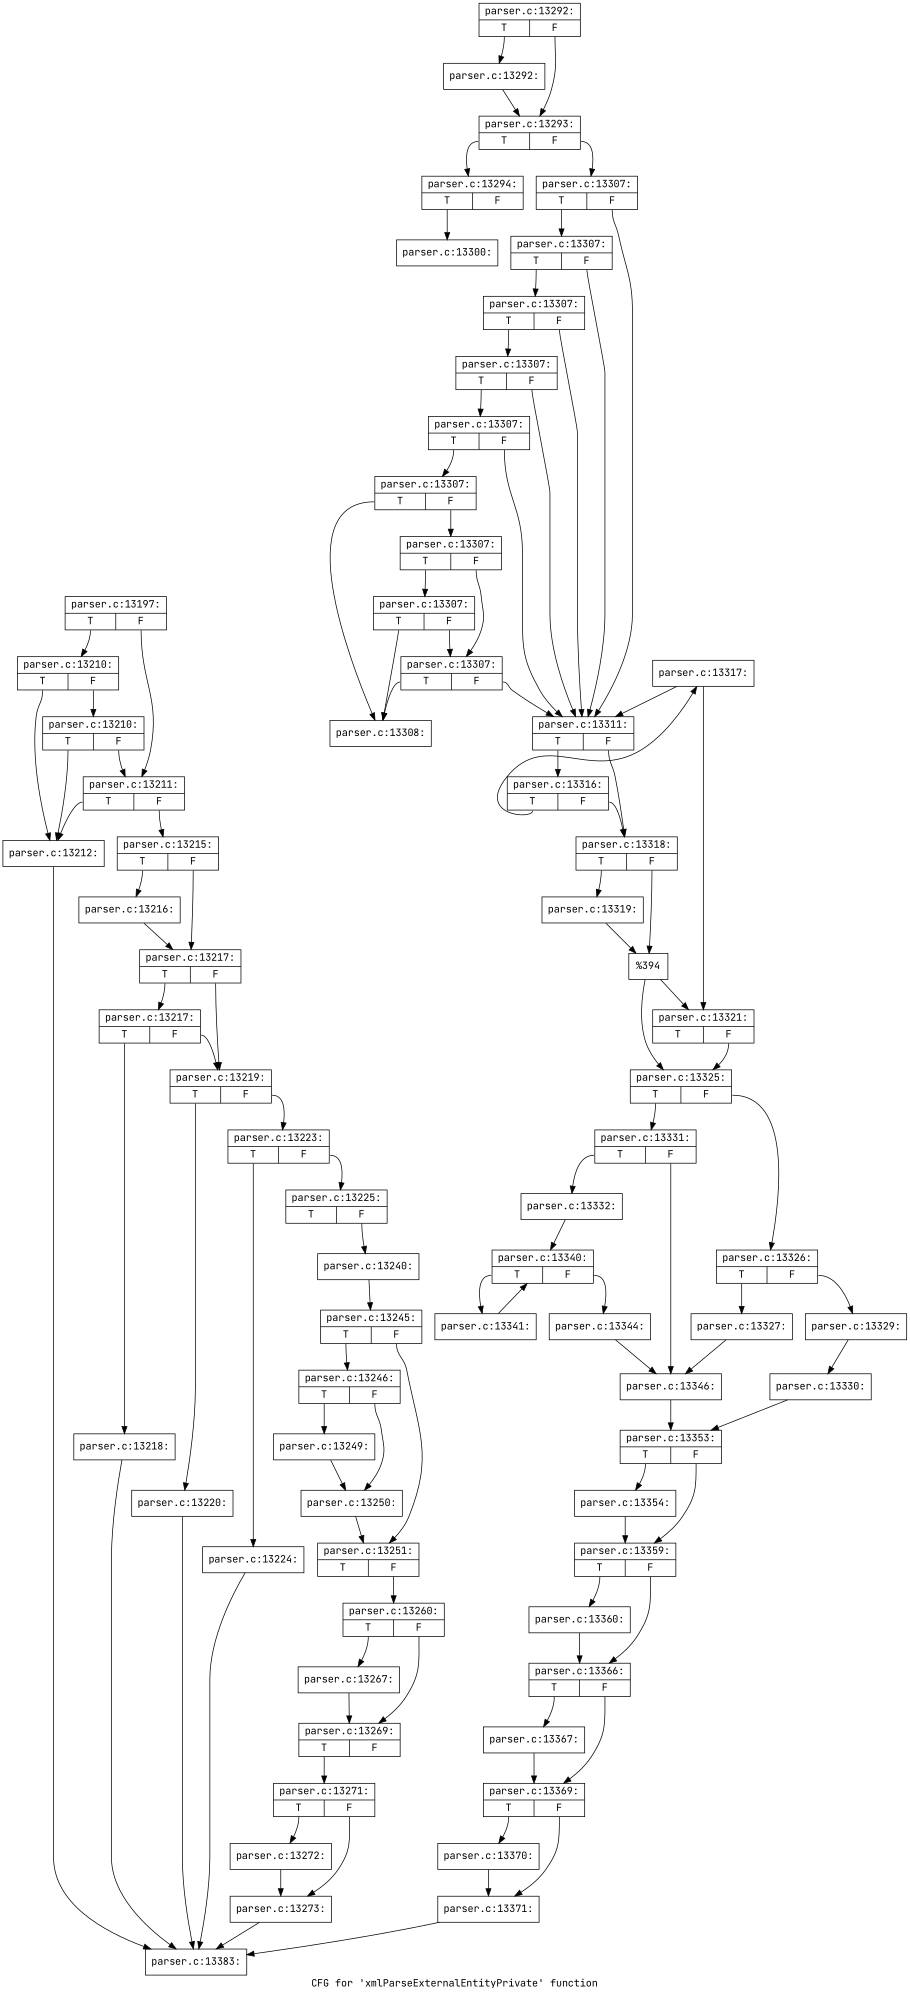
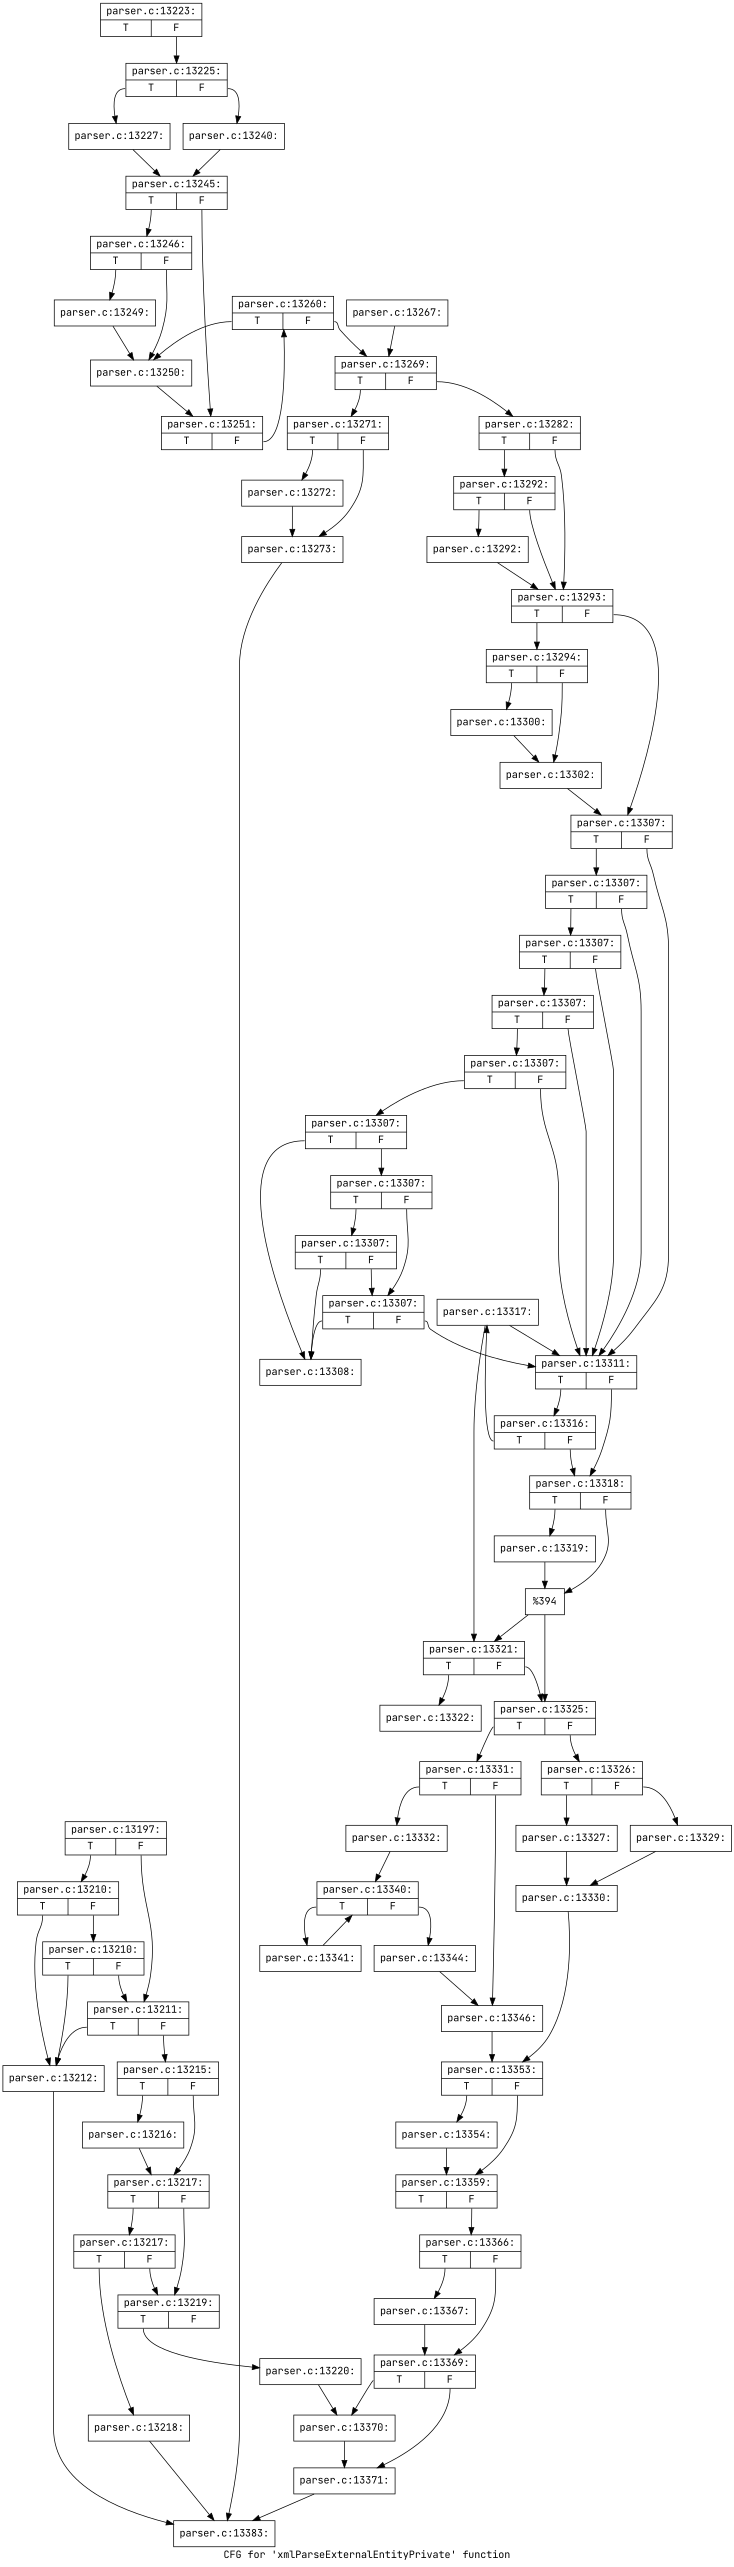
  digraph {
    fontname="JetBrains Mono"
    label="CFG for 'xmlParseExternalEntityPrivate' function"
    node [fontname="JetBrains Mono" shape=record]
    edge [fontname="JetBrains Mono" tailport=s0]
    n1 [label="{parser.c:13197:|{<s0>T|<s1>F}}"]
    n2 [label="{parser.c:13210:|{<s0>T|<s1>F}}"]
    n3 [label="{parser.c:13211:|{<s0>T|<s1>F}}"]
    n4 [label="{parser.c:13212:}"]
    n5 [label="{parser.c:13210:|{<s0>T|<s1>F}}"]
    n6 [label="{parser.c:13215:|{<s0>T|<s1>F}}"]
    n7 [label="{parser.c:13383:}"]
    n8 [label="{parser.c:13216:}"]
    n9 [label="{parser.c:13217:|{<s0>T|<s1>F}}"]
    n10 [label="{parser.c:13217:|{<s0>T|<s1>F}}"]
    n11 [label="{parser.c:13219:|{<s0>T|<s1>F}}"]
    n12 [label="{parser.c:13218:}"]
    n13 [label="{parser.c:13220:}"]
    n14 [label="{parser.c:13223:|{<s0>T|<s1>F}}"]
-   n15 [label="{parser.c:13224:}"]
    n16 [label="{parser.c:13225:|{<s0>T|<s1>F}}"]
+   n17 [label="{parser.c:13227:}"]
    n18 [label="{parser.c:13240:}"]
    n19 [label="{parser.c:13245:|{<s0>T|<s1>F}}"]
    n20 [label="{parser.c:13246:|{<s0>T|<s1>F}}"]
    n21 [label="{parser.c:13251:|{<s0>T|<s1>F}}"]
    n22 [label="{parser.c:13249:}"]
    n23 [label="{parser.c:13250:}"]
    n24 [label="{parser.c:13260:|{<s0>T|<s1>F}}"]
    n25 [label="{parser.c:13267:}"]
    n26 [label="{parser.c:13269:|{<s0>T|<s1>F}}"]
    n27 [label="{parser.c:13271:|{<s0>T|<s1>F}}"]
+   n28 [label="{parser.c:13282:|{<s0>T|<s1>F}}"]
    n29 [label="{parser.c:13272:}"]
    n30 [label="{parser.c:13273:}"]
    n31 [label="{parser.c:13292:|{<s0>T|<s1>F}}"]
    n32 [label="{parser.c:13293:|{<s0>T|<s1>F}}"]
    n33 [label="{parser.c:13292:}"]
    n34 [label="{parser.c:13294:|{<s0>T|<s1>F}}"]
    n35 [label="{parser.c:13307:|{<s0>T|<s1>F}}"]
    n36 [label="{parser.c:13300:}"]
+   n37 [label="{parser.c:13302:}"]
    n38 [label="{parser.c:13307:|{<s0>T|<s1>F}}"]
    n39 [label="{parser.c:13311:|{<s0>T|<s1>F}}"]
    n40 [label="{parser.c:13307:|{<s0>T|<s1>F}}"]
    n41 [label="{parser.c:13316:|{<s0>T|<s1>F}}"]
    n42 [label="{parser.c:13318:|{<s0>T|<s1>F}}"]
    n43 [label="{parser.c:13307:|{<s0>T|<s1>F}}"]
    n44 [label="{parser.c:13317:}"]
    n45 [label="{parser.c:13319:}"]
    n46 [label="{%394}"]
    n47 [label="{parser.c:13307:|{<s0>T|<s1>F}}"]
    n48 [label="{parser.c:13307:|{<s0>T|<s1>F}}"]
    n49 [label="{parser.c:13308:}"]
    n50 [label="{parser.c:13307:|{<s0>T|<s1>F}}"]
    n51 [label="{parser.c:13307:|{<s0>T|<s1>F}}"]
    n52 [label="{parser.c:13307:|{<s0>T|<s1>F}}"]
    n53 [label="{parser.c:13321:|{<s0>T|<s1>F}}"]
    n54 [label="{parser.c:13325:|{<s0>T|<s1>F}}"]
+   n55 [label="{parser.c:13322:}"]
    n56 [label="{parser.c:13331:|{<s0>T|<s1>F}}"]
    n57 [label="{parser.c:13326:|{<s0>T|<s1>F}}"]
    n58 [label="{parser.c:13332:}"]
    n59 [label="{parser.c:13346:}"]
    n60 [label="{parser.c:13327:}"]
    n61 [label="{parser.c:13329:}"]
    n62 [label="{parser.c:13340:|{<s0>T|<s1>F}}"]
    n63 [label="{parser.c:13353:|{<s0>T|<s1>F}}"]
    n64 [label="{parser.c:13330:}"]
    n65 [label="{parser.c:13354:}"]
    n66 [label="{parser.c:13359:|{<s0>T|<s1>F}}"]
-   n67 [label="{parser.c:13360:}"]
    n68 [label="{parser.c:13366:|{<s0>T|<s1>F}}"]
    n69 [label="{parser.c:13341:}"]
    n70 [label="{parser.c:13344:}"]
    n71 [label="{parser.c:13367:}"]
    n72 [label="{parser.c:13369:|{<s0>T|<s1>F}}"]
    n73 [label="{parser.c:13370:}"]
    n74 [label="{parser.c:13371:}"]
    n1 -> n2
    n1 -> n3 [tailport=s1]
    n2 -> n4
    n2 -> n5 [tailport=s1]
    n3 -> n4
    n3 -> n6 [tailport=s1]
    n4 -> n7
    n5 -> n3 [tailport=s1]
    n5 -> n4
    n6 -> n8
    n6 -> n9 [tailport=s1]
    n8 -> n9
    n9 -> n10
    n9 -> n11 [tailport=s1]
    n10 -> n11 [tailport=s1]
    n10 -> n12
    n11 -> n13
-   n11 -> n14 [tailport=s1]
    n12 -> n7
-   n13 -> n7
-   n14 -> n15
+   n13 -> n73
    n14 -> n16 [tailport=s1]
-   n15 -> n7
+   n16 -> n17
    n16 -> n18 [tailport=s1]
+   n17 -> n19
    n18 -> n19
    n19 -> n20
    n19 -> n21 [tailport=s1]
    n20 -> n22
    n20 -> n23 [tailport=s1]
    n21 -> n24 [tailport=s1]
    n22 -> n23
    n23 -> n21
-   n24 -> n25
+   n24 -> n23
    n24 -> n26 [tailport=s1]
    n25 -> n26
    n26 -> n27
+   n26 -> n28 [tailport=s1]
    n27 -> n29
    n27 -> n30 [tailport=s1]
+   n28 -> n31
+   n28 -> n32 [tailport=s1]
    n29 -> n30
    n30 -> n7
    n31 -> n32 [tailport=s1]
    n31 -> n33
    n32 -> n34
    n32 -> n35 [tailport=s1]
    n33 -> n32
    n34 -> n36
+   n34 -> n37 [tailport=s1]
    n35 -> n38
    n35 -> n39 [tailport=s1]
+   n36 -> n37
+   n37 -> n35
    n38 -> n39 [tailport=s1]
    n38 -> n40
    n39 -> n41
    n39 -> n42 [tailport=s1]
    n40 -> n39 [tailport=s1]
    n40 -> n43
    n41 -> n42 [tailport=s1]
    n41 -> n44
    n42 -> n45
    n42 -> n46 [tailport=s1]
    n43 -> n39 [tailport=s1]
    n43 -> n47
    n44 -> n39
    n44 -> n53
    n45 -> n46
    n46 -> n53
    n46 -> n54
    n47 -> n39 [tailport=s1]
    n47 -> n48
    n48 -> n49
    n48 -> n50 [tailport=s1]
    n50 -> n51
    n50 -> n52 [tailport=s1]
    n51 -> n49
    n51 -> n52 [tailport=s1]
    n52 -> n39 [tailport=s1]
    n52 -> n49
    n53 -> n54 [tailport=s1]
+   n53 -> n55
    n54 -> n56
    n54 -> n57 [tailport=s1]
    n56 -> n58
    n56 -> n59 [tailport=s1]
    n57 -> n60
    n57 -> n61 [tailport=s1]
    n58 -> n62
    n59 -> n63
-   n60 -> n59
+   n60 -> n64
    n61 -> n64
    n62 -> n69
    n62 -> n70 [tailport=s1]
    n63 -> n65
    n63 -> n66 [tailport=s1]
    n64 -> n63
    n65 -> n66
-   n66 -> n67
    n66 -> n68 [tailport=s1]
-   n67 -> n68
    n68 -> n71
    n68 -> n72 [tailport=s1]
    n69 -> n62
    n70 -> n59
    n71 -> n72
    n72 -> n73
    n72 -> n74 [tailport=s1]
    n73 -> n74
    n74 -> n7
  }
